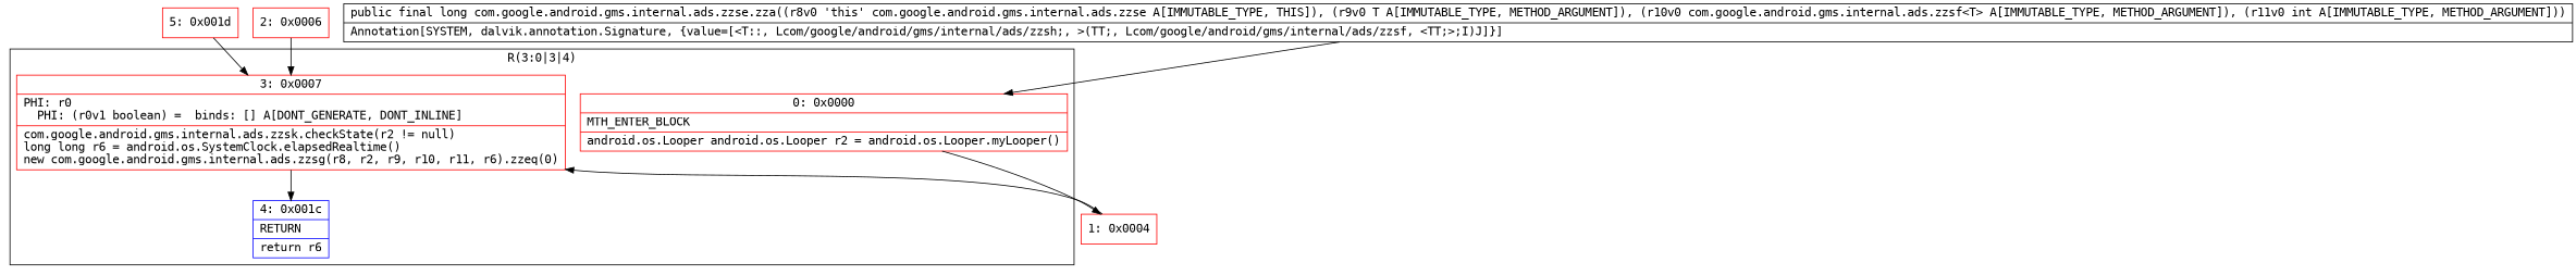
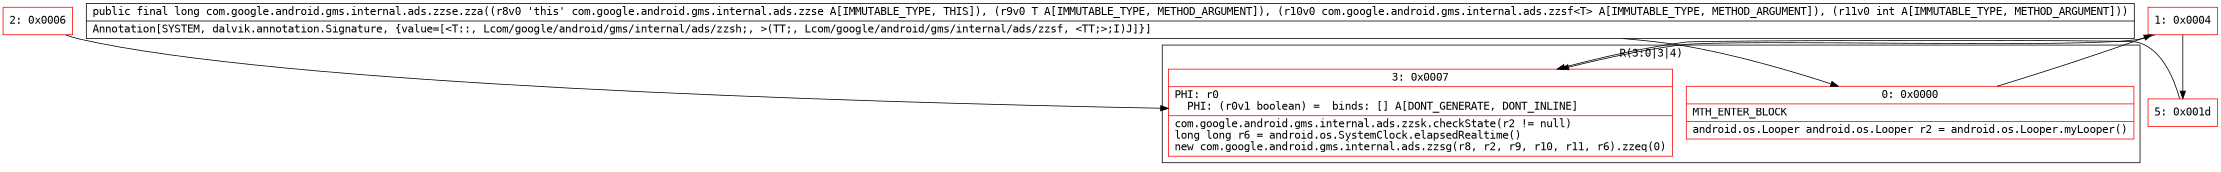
  digraph {
    fontname="DejaVu Sans Mono"
    node [color=red fontname="DejaVu Sans Mono" shape=record]
    edge [fontname="DejaVu Sans Mono"]
    n1 [label="{0\:\ 0x0000|MTH_ENTER_BLOCK\l|android.os.Looper android.os.Looper r2 = android.os.Looper.myLooper()\l}"]
    n2 [label="{3\:\ 0x0007|PHI: r0 \l  PHI: (r0v1 boolean) =  binds: [] A[DONT_GENERATE, DONT_INLINE]\l|com.google.android.gms.internal.ads.zzsk.checkState(r2 != null)\llong long r6 = android.os.SystemClock.elapsedRealtime()\lnew com.google.android.gms.internal.ads.zzsg(r8, r2, r9, r10, r11, r6).zzeq(0)\l}"]
-   n3 [color=blue label="{4\:\ 0x001c|RETURN\l|return r6\l}"]
    n4 [label="{1\:\ 0x0004}"]
    n5 [label="{5\:\ 0x001d}"]
    n6 [label="{2\:\ 0x0006}"]
    n7 [label="{public final long com.google.android.gms.internal.ads.zzse.zza((r8v0 'this' com.google.android.gms.internal.ads.zzse A[IMMUTABLE_TYPE, THIS]), (r9v0 T A[IMMUTABLE_TYPE, METHOD_ARGUMENT]), (r10v0 com.google.android.gms.internal.ads.zzsf\<T\> A[IMMUTABLE_TYPE, METHOD_ARGUMENT]), (r11v0 int A[IMMUTABLE_TYPE, METHOD_ARGUMENT]))  | Annotation[SYSTEM, dalvik.annotation.Signature, \{value=[\<T::, Lcom\/google\/android\/gms\/internal\/ads\/zzsh;, \>(TT;, Lcom\/google\/android\/gms\/internal\/ads\/zzsf, \<TT;\>;I)J]\}]\l}" color=""]
    subgraph cluster_1 {
      label="R(3:0|3|4)"
      n1
      n2
-     n3
    }
    n1 -> n4
-   n2 -> n3
    n4 -> n2
+   n4 -> n5
    n5 -> n2
    n6 -> n2
    n7 -> n1
  }
